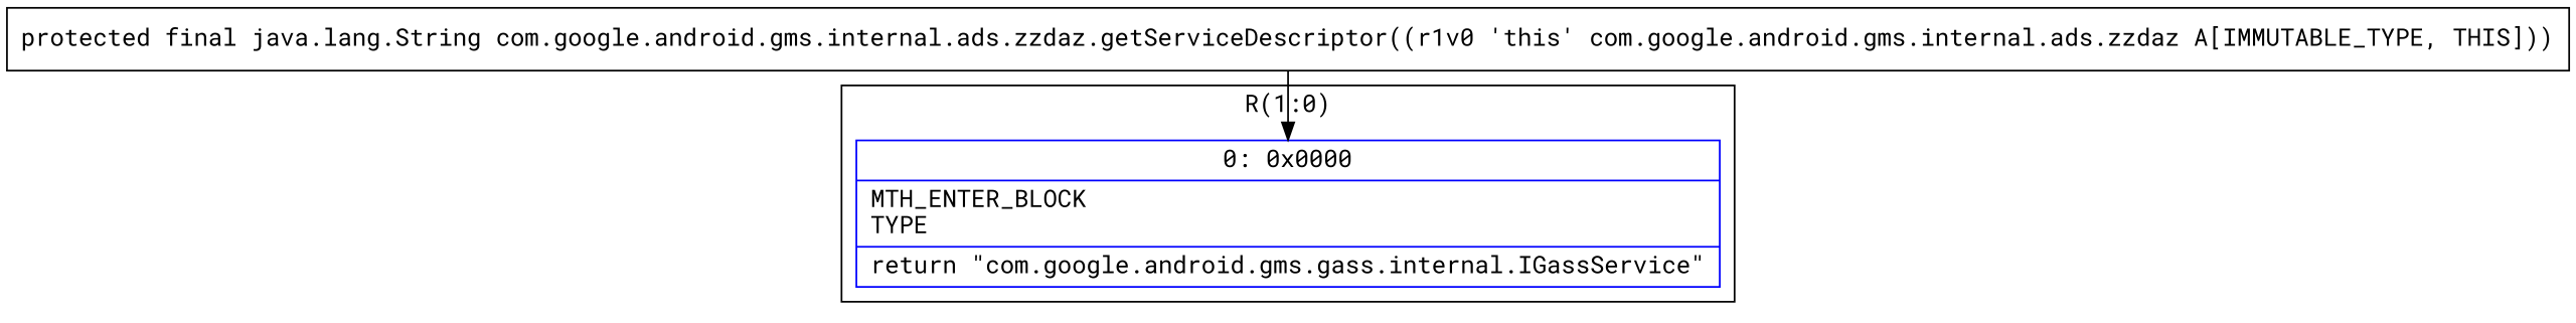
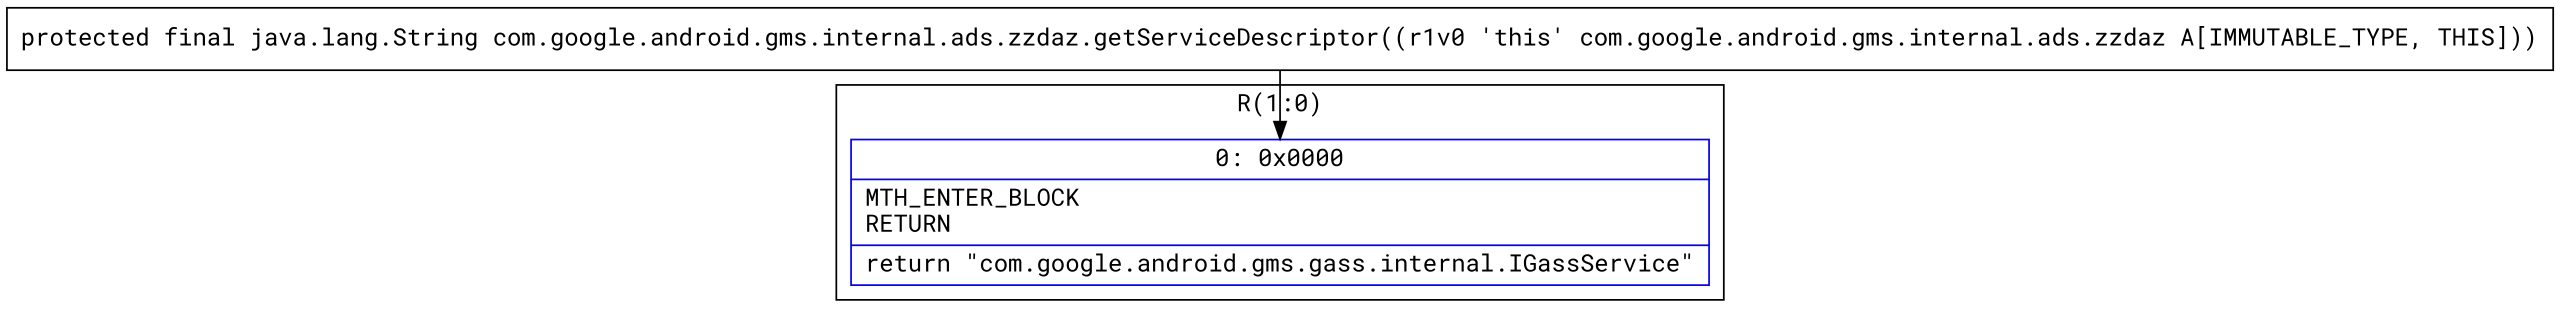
  digraph {
    fontname="Roboto Mono"
    node [shape=record fontname="Roboto Mono"]
-   n1 [color=blue label="{0\:\ 0x0000|MTH_ENTER_BLOCK\lTYPE\l|return \"com.google.android.gms.gass.internal.IGassService\"\l}"]
+   n1 [color=blue label="{0\:\ 0x0000|MTH_ENTER_BLOCK\lRETURN\l|return \"com.google.android.gms.gass.internal.IGassService\"\l}"]
    n2 [label="{protected final java.lang.String com.google.android.gms.internal.ads.zzdaz.getServiceDescriptor((r1v0 'this' com.google.android.gms.internal.ads.zzdaz A[IMMUTABLE_TYPE, THIS])) }"]
    subgraph cluster_1 {
      label="R(1:0)"
      n1
    }
    n2 -> n1 [fontname="Roboto Mono"]
  }
